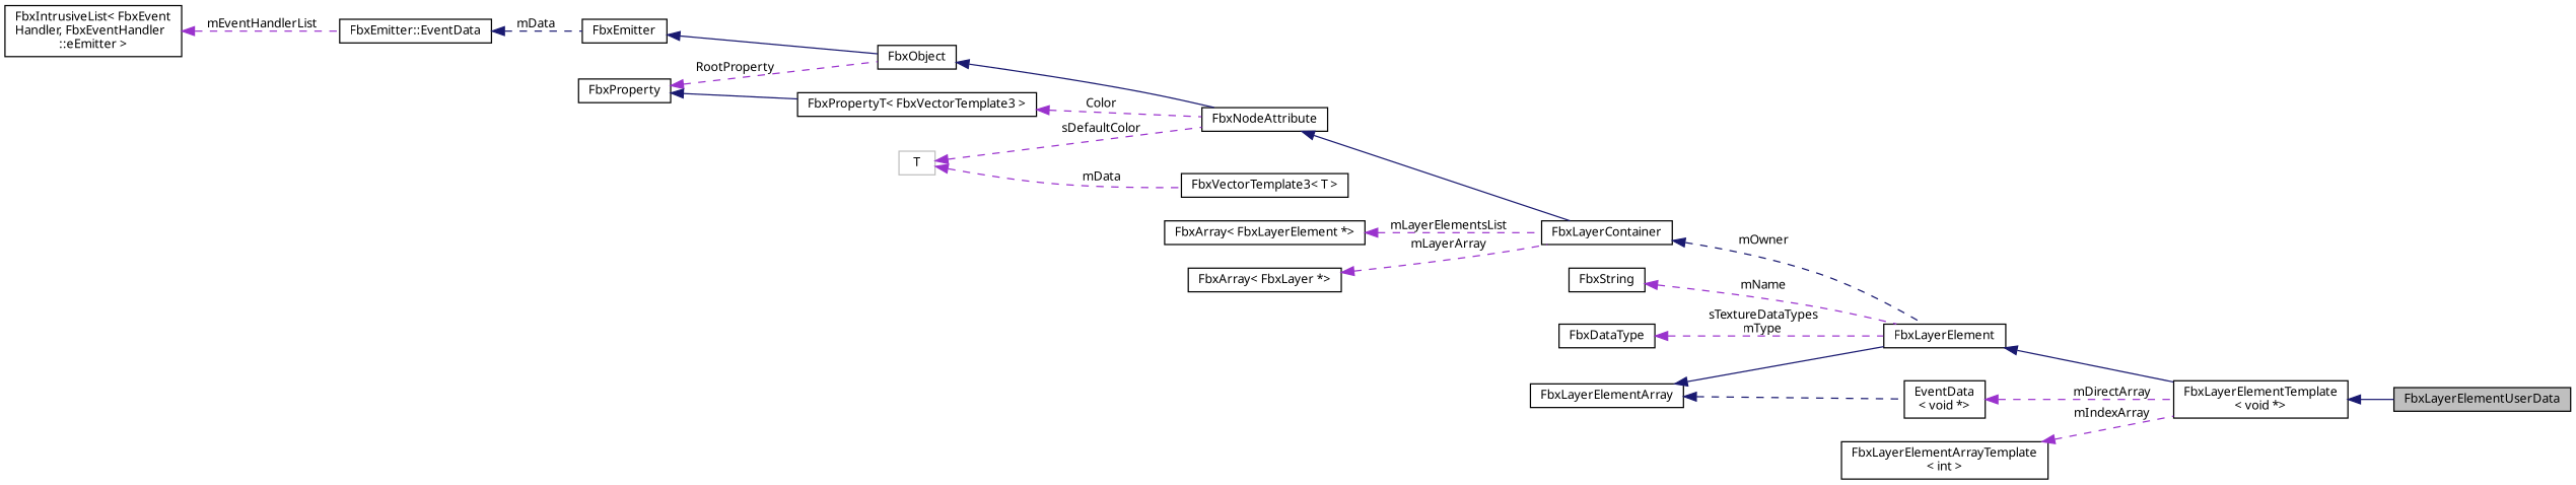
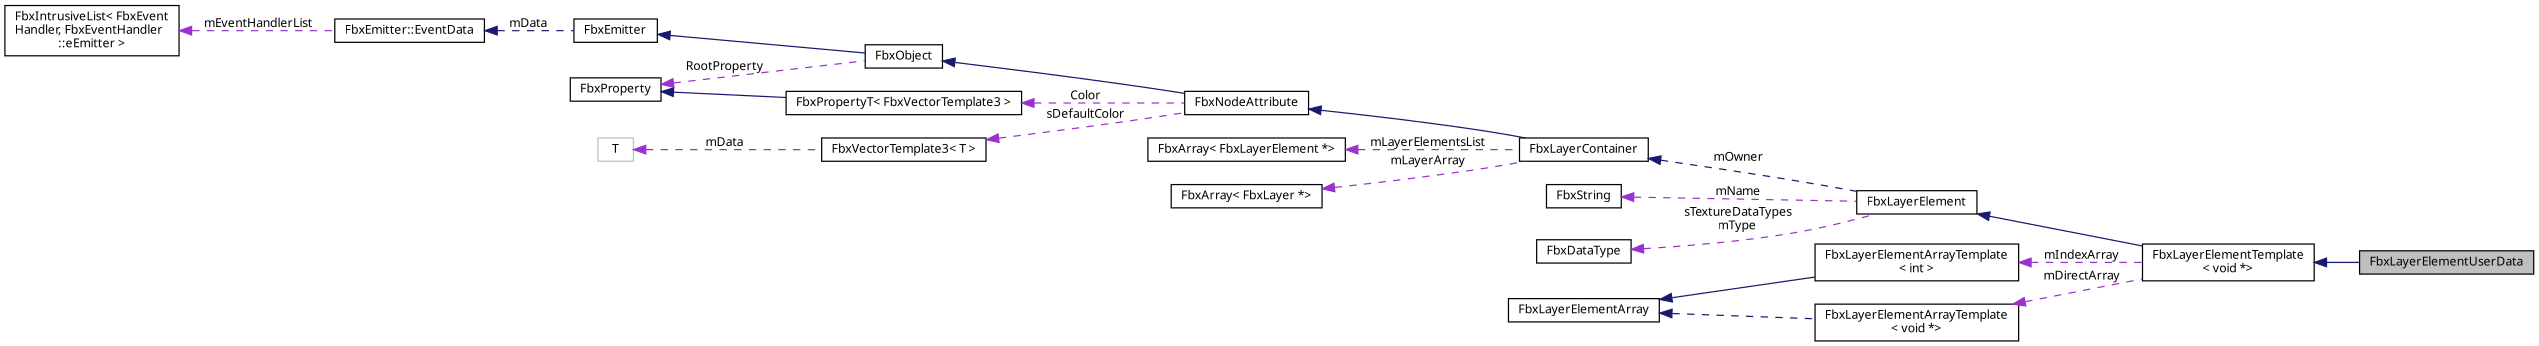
  digraph {
    fontname="Noto Sans"
    rankdir=LR
    node [color=black fillcolor=white fontname="Noto Sans" fontsize=10 shape=record style=filled]
    edge [color=darkorchid3 dir=back fontname="Noto Sans" fontsize=10 labelfontname=Helvetica labelfontsize=10 style=dashed]
    n1 [fillcolor=grey75 fontcolor=black height=0.2 label=FbxLayerElementUserData width=0.4]
    n2 [height=0.2 label="FbxLayerElementTemplate\l\< void *\>" width=0.4]
    n3 [height=0.2 label=FbxLayerElement width=0.4]
    n4 [height=0.2 label=FbxLayerContainer width=0.4]
    n5 [height=0.2 label=FbxNodeAttribute width=0.4]
    n6 [height=0.2 label=FbxObject width=0.4]
    n7 [height=0.2 label=FbxEmitter width=0.4]
    n8 [height=0.2 label="FbxEmitter::EventData" width=0.4]
    n9 [height=0.2 label="FbxIntrusiveList\< FbxEvent\lHandler, FbxEventHandler\l::eEmitter \>" width=0.4]
    n10 [height=0.2 label=FbxProperty width=0.4]
    n11 [height=0.2 label="FbxPropertyT\< FbxVectorTemplate3 \>" width=0.4]
    n12 [height=0.2 label="FbxVectorTemplate3\< T \>" width=0.4]
    n13 [color=grey75 height=0.2 label=T width=0.4]
    n14 [height=0.2 label="FbxArray\< FbxLayerElement *\>" width=0.4]
    n15 [height=0.2 label="FbxArray\< FbxLayer *\>" width=0.4]
    n16 [height=0.2 label=FbxString width=0.4]
    n17 [height=0.2 label=FbxDataType width=0.4]
    n18 [height=0.2 label="FbxLayerElementArrayTemplate\l\< int \>" width=0.4]
    n19 [height=0.2 label=FbxLayerElementArray width=0.4]
-   n20 [height=0.2 label="EventData\l\< void *\>" width=0.4]
+   n20 [height=0.2 label="FbxLayerElementArrayTemplate\l\< void *\>" width=0.4]
    n2 -> n1 [color=midnightblue style=solid]
    n3 -> n2 [color=midnightblue style=solid]
    n4 -> n3 [color=midnightblue label=" mOwner"]
    n5 -> n4 [color=midnightblue style=solid]
    n6 -> n5 [color=midnightblue style=solid]
    n7 -> n6 [color=midnightblue style=solid]
    n8 -> n7 [color=midnightblue label=" mData"]
    n9 -> n8 [label=" mEventHandlerList"]
    n10 -> n6 [label=" RootProperty"]
    n10 -> n11 [color=midnightblue style=solid]
    n11 -> n5 [label=" Color"]
-   n13 -> n5 [label=" sDefaultColor"]
+   n12 -> n5 [label=" sDefaultColor"]
    n13 -> n12 [label=" mData"]
    n14 -> n4 [label=" mLayerElementsList"]
    n15 -> n4 [label=" mLayerArray"]
    n16 -> n3 [label=" mName"]
    n17 -> n3 [label=" sTextureDataTypes\nmType"]
    n18 -> n2 [label=" mIndexArray"]
-   n19 -> n3 [color=midnightblue style=solid]
+   n19 -> n18 [color=midnightblue style=solid]
    n19 -> n20 [color=midnightblue]
    n20 -> n2 [label=" mDirectArray"]
  }
